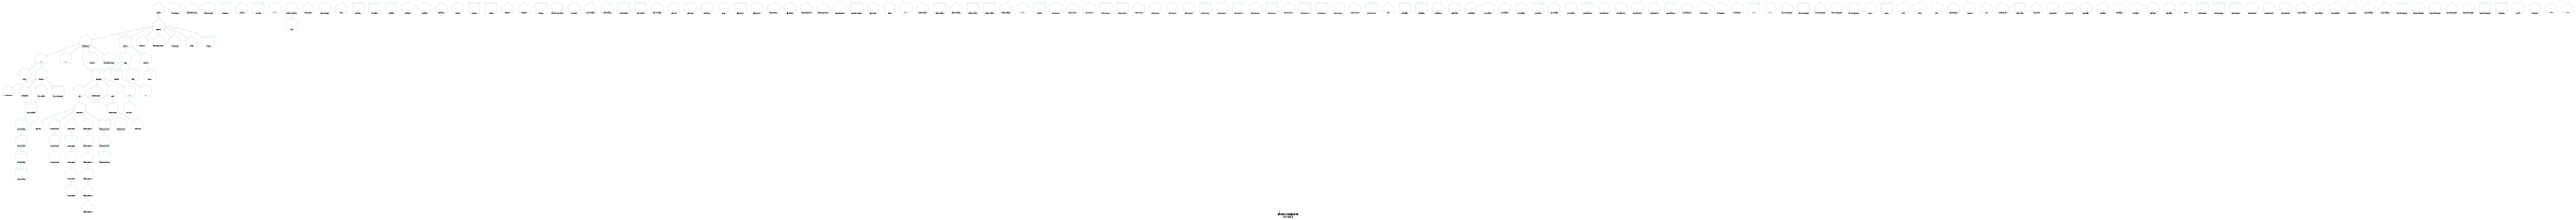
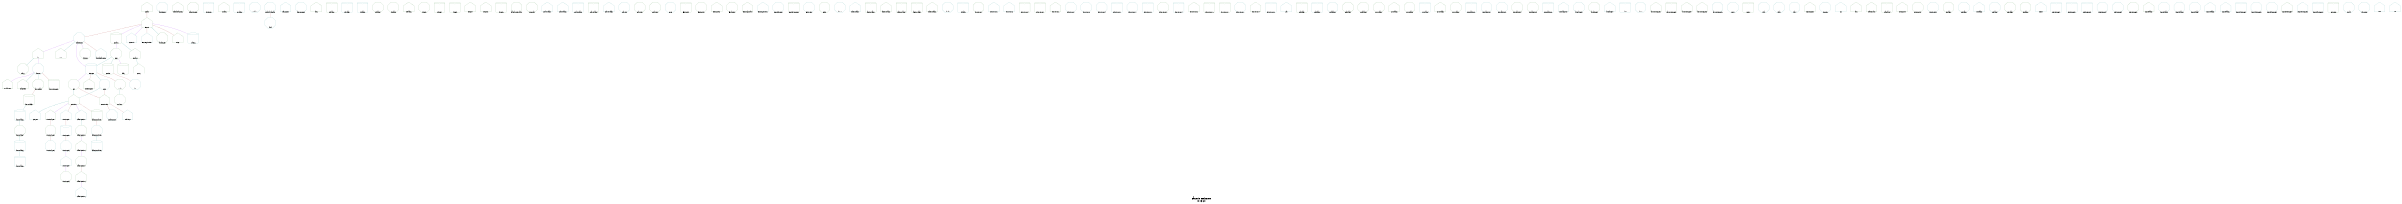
  digraph {
    fontsize=64
    label="Factorio TechTree\nv0.13.20"
    nodesep=2
    ranksep=2
    node [color=darkgreen fixedsize=true fontsize=20 labelloc=b shape=octagon style=bold]
    edge [arrowhead=crow arrowsize=3 arrowtail=diamond color=brown dir=none penwidth=3]
    n1 [color=teal height=4.7 label="Advanced electronics" width=4.7]
    n2 [color=teal height=4.7 label="Advanced material processing 2" shape=house width=4.7]
    n3 [color=teal height=4.7 label="Electric engine" shape=cylinder width=4.7]
    n4 [height=4.7 label=Laser shape=house width=4.7]
    n5 [height=4.7 label=Modules shape=house width=4.7]
    n6 [height=4.7 label="Stack inserter" width=4.7]
    n7 [height=4.7 label="Exoskeleton equipment" shape=house width=4.7]
    n8 [height=4.7 label=Flight width=4.7]
    n9 [height=4.7 label="Power armor" width=4.7]
    n10 [color=teal height=4.7 label=Robotics width=4.7]
    n11 [color=teal height=4.7 label="Laser turrets" width=4.7]
    n12 [height=4.7 label="Military 3" width=4.7]
    n13 [color=teal height=4.7 label="Advanced electronics 2" width=4.7]
    n14 [height=4.7 label="Advanced material processing" shape=house width=4.7]
    n15 [height=4.7 label="Advanced oil processing" width=4.7]
    n16 [color=teal height=4.7 label="Alien technology" shape=cylinder width=4.7]
    n17 [height=4.7 label="Armor crafting" shape=house width=4.7]
    n18 [color=teal height=4.7 label="Armor crafting 2" shape=cylinder width=4.7]
    n19 [color=teal height=4.7 label="Modular armor" width=4.7]
    n20 [color=teal height=4.7 label="Automated construction" width=4.7]
    n21 [color=teal height=4.7 label="Automated rail transportation" width=4.7]
    n22 [color=teal height=4.7 label="Rail solar" width=4.7]
    n23 [height=4.7 label=Automation shape=house width=4.7]
    n24 [height=4.7 label=Electronics shape=house width=4.7]
    n25 [height=4.7 label="Automation 2" shape=cylinder width=4.7]
    n26 [color=teal height=4.7 label="Circuit network" shape=house width=4.7]
    n27 [color=teal height=4.7 label="Electric energy distribution 1" shape=house width=4.7]
    n28 [height=4.7 label="Lab research speed 1" width=4.7]
    n29 [height=4.7 label=Rocketry shape=house width=4.7]
    n30 [color=teal height=4.7 label="Solar energy" shape=cylinder width=4.7]
    n31 [height=4.7 label="Automation 3" shape=house width=4.7]
    n32 [height=4.7 label=Engine width=4.7]
    n33 [height=4.7 label="Logistics 3" shape=house width=4.7]
    n34 [height=4.7 label=Automobilism shape=cylinder width=4.7]
    n35 [height=4.7 label=Railway shape=cylinder width=4.7]
    n36 [color=teal height=4.7 label=Tanks width=4.7]
    n37 [color=teal height=4.7 label="Battery equipment" shape=house width=4.7]
    n38 [color=teal height=4.7 label="Battery MK2 equipment" width=4.7]
    n39 [height=4.7 label=Battery shape=house width=4.7]
    n40 [height=4.7 label="Bullet damage 1" shape=cylinder width=4.7]
    n41 [color=teal height=4.7 label="Bullet damage 2" shape=cylinder width=4.7]
    n42 [color=teal height=4.7 label="Bullet damage 3" shape=cylinder width=4.7]
    n43 [height=4.7 label="Bullet damage 4" width=4.7]
    n44 [height=4.7 label="Bullet damage 5" width=4.7]
    n45 [height=4.7 label="Bullet damage 6" shape=house width=4.7]
    n46 [height=4.7 label="Bullet speed 1" width=4.7]
    n47 [height=4.7 label="Bullet speed 2" shape=cylinder width=4.7]
    n48 [height=4.7 label="Bullet speed 3" shape=cylinder width=4.7]
    n49 [height=4.7 label="Bullet speed 4" shape=house width=4.7]
    n50 [height=4.7 label="Bullet speed 5" shape=house width=4.7]
    n51 [height=4.7 label="Bullet speed 6" shape=cylinder width=4.7]
    n52 [height=4.7 label="Character auto logistic trash slots" width=4.7]
    n53 [color=teal height=4.7 label="Character logistic slots 1" shape=house width=4.7]
    n54 [height=4.7 label="Character logistic slots 2" width=4.7]
    n55 [height=4.7 label="Character logistic slots 3" shape=house width=4.7]
    n56 [height=4.7 label="Character logistic slots 4" width=4.7]
    n57 [height=4.7 label="Character logistic slots 5" shape=house width=4.7]
    n58 [color=teal height=4.7 label="Character logistic slots 6" shape=house width=4.7]
    n59 [height=4.7 label="Character logistic trash slots 1" shape=cylinder width=4.7]
    n60 [color=teal height=4.7 label="Character logistic trash slots 2" width=4.7]
    n61 [color=teal height=4.7 label="Character logistic trash slots 3" shape=cylinder width=4.7]
    n62 [height=4.7 label="Cluster grenade" width=4.7]
    n63 [color=teal height=4.7 label="Combat robot damage 1" shape=house width=4.7]
    n64 [color=teal height=4.7 label="Combat robot damage 2" shape=house width=4.7]
    n65 [color=teal height=4.7 label="Combat robot damage 3" shape=cylinder width=4.7]
    n66 [height=4.7 label="Combat robot damage 4" shape=cylinder width=4.7]
    n67 [color=teal height=4.7 label="Combat robot damage 5" shape=house width=4.7]
    n68 [color=teal height=4.7 label="Combat robotics" width=4.7]
    n69 [height=4.7 label="Combat robotics 2" width=4.7]
    n70 [height=4.7 label="Combat robotics 3" width=4.7]
    n71 [color=teal height=4.7 label=Concrete width=4.7]
    n72 [height=4.7 label="Construction robotics" shape=house width=4.7]
    n73 [color=teal height=4.7 label="Personal roboport" shape=house width=4.7]
    n74 [height=4.7 label="Discharge defense" shape=house width=4.7]
    n75 [height=4.7 label="Effectivity module" shape=cylinder width=4.7]
    n76 [height=4.7 label="Effectivity module 2" width=4.7]
    n77 [height=4.7 label="Effectivity module 3" shape=house width=4.7]
    n78 [height=4.7 label="Effect transmission" width=4.7]
    n79 [height=4.7 label="Electric energy accumulators" shape=house width=4.7]
    n80 [color=teal height=4.7 label="Electric energy distribution 2" shape=house width=4.7]
    n81 [height=4.7 label="Logistic robotics" shape=house width=4.7]
    n82 [height=4.7 label="Power armor 2" width=4.7]
    n83 [color=teal height=4.7 label="Energy shield equipment" width=4.7]
    n84 [height=4.7 label="Energy shield MK2 equipment" shape=cylinder width=4.7]
    n85 [color=teal height=4.7 label="Explosive rocketry" width=4.7]
    n86 [height=4.7 label=Explosives width=4.7]
    n87 [color=teal height=4.7 label=Flamethrower width=4.7]
    n88 [color=teal height=4.7 label="Flamethrower damage 1" shape=house width=4.7]
    n89 [height=4.7 label="Flamethrower damage 2" shape=cylinder width=4.7]
    n90 [height=4.7 label="Flamethrower damage 3" shape=house width=4.7]
    n91 [height=4.7 label="Flamethrower damage 4" shape=cylinder width=4.7]
    n92 [height=4.7 label="Flamethrower damage 5" shape=cylinder width=4.7]
    n93 [height=4.7 label="Flamethrower damage 6" shape=house width=4.7]
    n94 [color=teal height=4.7 label=Flammables width=4.7]
    n95 [color=teal height=4.7 label="Fluid handling" shape=cylinder width=4.7]
    n96 [color=teal height=4.7 label="Logistic system" shape=house width=4.7]
    n97 [height=4.7 label="Worker robot cargo size 1" shape=house width=4.7]
    n98 [color=teal height=4.7 label="Worker robot speed 1" shape=house width=4.7]
    n99 [height=4.7 label="Follower robot count 1" width=4.7]
    n100 [color=teal height=4.7 label="Follower robot count 2" shape=house width=4.7]
    n101 [color=teal height=4.7 label="Follower robot count 3" shape=house width=4.7]
    n102 [height=4.7 label="Follower robot count 4" shape=cylinder width=4.7]
    n103 [height=4.7 label="Follower robot count 5" shape=cylinder width=4.7]
    n104 [height=4.7 label="Follower robot count 6" shape=house width=4.7]
    n105 [color=teal height=4.7 label="Follower robot count 7" width=4.7]
    n106 [color=teal height=4.7 label="Follower robot count 8" width=4.7]
    n107 [color=teal height=4.7 label="Follower robot count 9" width=4.7]
    n108 [color=teal height=4.7 label="Follower robot count 10" shape=cylinder width=4.7]
    n109 [color=teal height=4.7 label="Follower robot count 11" width=4.7]
    n110 [color=teal height=4.7 label="Follower robot count 12" shape=cylinder width=4.7]
    n111 [height=4.7 label="Follower robot count 13" width=4.7]
    n112 [color=teal height=4.7 label="Follower robot count 14" shape=cylinder width=4.7]
    n113 [height=4.7 label="Follower robot count 15" shape=house width=4.7]
    n114 [height=4.7 label="Follower robot count 16" shape=cylinder width=4.7]
    n115 [height=4.7 label="Follower robot count 17" shape=cylinder width=4.7]
    n116 [color=teal height=4.7 label="Follower robot count 18" width=4.7]
    n117 [height=4.7 label="Follower robot count 19" shape=house width=4.7]
    n118 [color=teal height=4.7 label="Follower robot count 20" shape=cylinder width=4.7]
    n119 [color=teal height=4.7 label=Gates shape=house width=4.7]
    n120 [height=4.7 label="Grenade damage 1" shape=cylinder width=4.7]
    n121 [color=teal height=4.7 label="Grenade damage 2" shape=cylinder width=4.7]
    n122 [color=teal height=4.7 label="Grenade damage 3" width=4.7]
    n123 [height=4.7 label="Grenade damage 4" width=4.7]
    n124 [height=4.7 label="Grenade damage 5" width=4.7]
    n125 [height=4.7 label="Gun turret damage 1" width=4.7]
    n126 [height=4.7 label="Gun turret damage 2" shape=house width=4.7]
    n127 [height=4.7 label="Gun turret damage 3" width=4.7]
    n128 [color=teal height=4.7 label="Gun turret damage 4" shape=cylinder width=4.7]
    n129 [height=4.7 label="Gun turret damage 5" shape=house width=4.7]
    n130 [height=4.7 label="Gun turret damage 6" width=4.7]
    n131 [color=teal height=4.7 label="Inserter capacity bonus 0" shape=cylinder width=4.7]
    n132 [color=teal height=4.7 label="Inserter capacity bonus 2" width=4.7]
    n133 [color=teal height=4.7 label="Inserter capacity bonus 3" width=4.7]
    n134 [height=4.7 label="Inserter capacity bonus 4" width=4.7]
    n135 [height=4.7 label="Inserter capacity bonus 5" width=4.7]
    n136 [color=teal height=4.7 label="Inserter capacity bonus 6" shape=cylinder width=4.7]
    n137 [color=teal height=4.7 label="Inserter capacity bonus 7" shape=house width=4.7]
    n138 [color=teal height=4.7 label="Lab research speed 2" width=4.7]
    n139 [height=4.7 label="Lab research speed 3" width=4.7]
    n140 [color=teal height=4.7 label="Lab research speed 4" shape=house width=4.7]
    n141 [color=teal height=4.7 label=Landfill shape=cylinder width=4.7]
    n142 [color=teal height=4.7 label=Landmines width=4.7]
    n143 [height=4.7 label="Laser turret damage 1" width=4.7]
    n144 [height=4.7 label="Laser turret shooting speed 1" shape=cylinder width=4.7]
    n145 [height=4.7 label="Personal laser defense" shape=house width=4.7]
    n146 [height=4.7 label="Laser turret damage 2" shape=cylinder width=4.7]
    n147 [color=teal height=4.7 label="Laser turret damage 3" shape=cylinder width=4.7]
    n148 [height=4.7 label="Laser turret damage 4" width=4.7]
    n149 [color=teal height=4.7 label="Laser turret damage 5" shape=cylinder width=4.7]
    n150 [color=teal height=4.7 label="Laser turret damage 6" shape=cylinder width=4.7]
    n151 [height=4.7 label="Laser turret shooting speed 2" shape=house width=4.7]
    n152 [height=4.7 label="Laser turret shooting speed 3" shape=cylinder width=4.7]
    n153 [height=4.7 label="Laser turret shooting speed 4" shape=house width=4.7]
    n154 [height=4.7 label="Laser turret shooting speed 5" shape=house width=4.7]
    n155 [color=teal height=4.7 label="Laser turret shooting speed 6" width=4.7]
    n156 [height=4.7 label="Worker robot cargo size 2" width=4.7]
    n157 [color=teal height=4.7 label="Worker robot speed 2" shape=cylinder width=4.7]
    n158 [color=teal height=4.7 label=Logistics width=4.7]
    n159 [height=4.7 label="Logistics 2" shape=cylinder width=4.7]
    n160 [color=teal height=4.7 label=Military width=4.7]
    n161 [color=teal height=4.7 label="Military 2" width=4.7]
    n162 [color=teal height=4.7 label="Military 4" width=4.7]
    n163 [height=4.7 label="Nightvision equipment" shape=house width=4.7]
    n164 [color=teal height=4.7 label="Oil processing" width=4.7]
    n165 [color=teal height=4.7 label=Optics shape=house width=4.7]
+   n166 [height=4.7 label=Plastics shape=house width=4.7]
    n167 [height=4.7 label="Portable fusion reactor" shape=house width=4.7]
    n168 [height=4.7 label="Portable solar panel" shape=cylinder width=4.7]
    n169 [height=4.7 label="Productivity module" shape=house width=4.7]
    n170 [height=4.7 label="Productivity module 2" width=4.7]
    n171 [color=teal height=4.7 label="Productivity module 3" width=4.7]
    n172 [height=4.7 label="Rocket damage 1" width=4.7]
    n173 [color=teal height=4.7 label="Rocket damage 2" width=4.7]
    n174 [color=teal height=4.7 label="Rocket damage 3" shape=house width=4.7]
    n175 [color=teal height=4.7 label="Rocket damage 4" width=4.7]
    n176 [height=4.7 label="Rocket damage 5" width=4.7]
    n177 [height=4.7 label="Rocket damage 6" width=4.7]
    n178 [color=teal height=4.7 label="Rocket silo" shape=house width=4.7]
    n179 [color=teal height=4.7 label="Rocket shooting speed 1" shape=cylinder width=4.7]
    n180 [color=teal height=4.7 label="Rocket shooting speed 2" shape=cylinder width=4.7]
    n181 [color=teal height=4.7 label="Rocket shooting speed 3" shape=cylinder width=4.7]
    n182 [color=teal height=4.7 label="Rocket shooting speed 4" width=4.7]
    n183 [color=teal height=4.7 label="Rocket shooting speed 5" width=4.7]
    n184 [height=4.7 label="Rocket shooting speed 6" width=4.7]
    n185 [height=4.7 label="Shotgun shell damage 1" shape=house width=4.7]
    n186 [color=teal height=4.7 label="Shotgun shell damage 2" width=4.7]
    n187 [color=teal height=4.7 label="Shotgun shell damage 3" width=4.7]
    n188 [color=teal height=4.7 label="Shotgun shell damage 4" width=4.7]
    n189 [color=teal height=4.7 label="Shotgun shell damage 5" shape=house width=4.7]
    n190 [color=teal height=4.7 label="Shotgun shell damage 6" shape=house width=4.7]
    n191 [color=teal height=4.7 label="Shotgun shell shooting speed 1" shape=cylinder width=4.7]
    n192 [color=teal height=4.7 label="Shotgun shell shooting speed 2" width=4.7]
    n193 [color=teal height=4.7 label="Shotgun shell shooting speed 3" width=4.7]
    n194 [height=4.7 label="Shotgun shell shooting speed 4" shape=house width=4.7]
    n195 [color=teal height=4.7 label="Shotgun shell shooting speed 5" shape=house width=4.7]
    n196 [color=teal height=4.7 label="Shotgun shell shooting speed 6" shape=cylinder width=4.7]
    n197 [height=4.7 label="Steel processing" shape=cylinder width=4.7]
    n198 [color=teal height=4.7 label="Stone walls" width=4.7]
    n199 [color=teal height=4.7 label="Sulfur processing" width=4.7]
    n200 [color=teal height=4.7 label=Toolbelt shape=house width=4.7]
    n201 [color=teal height=4.7 label=Turrets shape=house width=4.7]
    n202 [color=teal height=4.7 label="Worker robot cargo size 3" width=4.7]
    n203 [color=teal height=4.7 label="Worker robot speed 3" width=4.7]
    n204 [color=teal height=4.7 label="Worker robot speed 4" shape=house width=4.7]
    n205 [height=4.7 label="Worker robot speed 5" width=4.7]
    n1 -> n2
    n1 -> n3 [color=purple]
    n1 -> n4 [color=purple]
    n1 -> n5 [color=teal]
    n1 -> n6 [color=purple]
    n3 -> n7
    n3 -> n8 [color=purple]
    n3 -> n9
    n3 -> n10 [color=teal]
    n4 -> n11 [color=purple]
    n4 -> n12 [color=teal]
    n8 -> n72
    n8 -> n81 [color=teal]
    n9 -> n82 [color=teal]
    n10 -> n72
    n10 -> n81 [color=teal]
    n11 -> n74 [color=teal]
    n11 -> n143 [color=teal]
    n11 -> n144
    n11 -> n145 [color=purple]
    n21 -> n22
    n23 -> n24
    n24 -> n1
    n24 -> n25 [color=purple]
    n24 -> n26 [color=purple]
    n24 -> n27
    n24 -> n28 [color=teal]
    n24 -> n29
    n24 -> n30 [color=purple]
    n25 -> n31 [color=teal]
    n25 -> n32 [color=purple]
    n31 -> n33 [color=teal]
    n32 -> n3 [color=teal]
    n32 -> n34 [color=teal]
    n32 -> n35 [color=purple]
    n34 -> n36
    n53 -> n54 [color=teal]
    n54 -> n55 [color=purple]
    n55 -> n56 [color=purple]
    n56 -> n57
    n57 -> n58 [color=purple]
    n59 -> n60
    n60 -> n61 [color=teal]
    n72 -> n20
    n72 -> n73
    n81 -> n53 [color=purple]
    n81 -> n59
    n81 -> n96 [color=teal]
    n81 -> n97 [color=purple]
    n81 -> n98
    n97 -> n156
    n98 -> n157
    n143 -> n146
    n146 -> n147 [color=teal]
    n147 -> n148 [color=teal]
    n148 -> n149 [color=teal]
    n149 -> n150 [color=teal]
    n156 -> n202
    n157 -> n203
    n203 -> n204 [color=purple]
    n204 -> n205 [color=purple]
  }
